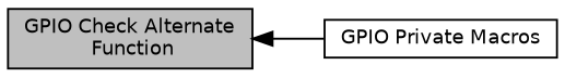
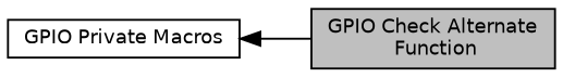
  digraph {
    rankdir=LR
    node [color=black fontname=Helvetica fontsize=10 shape=record style=filled]
    n1 [fillcolor=grey75 fontcolor=black height=0.2 label="GPIO Check Alternate\l Function" width=0.4]
    n2 [fillcolor=white height=0.2 label="GPIO Private Macros" width=0.4]
-   n1 -> n2 [dir=back fontname=Helvetica fontsize=10 labelfontname=Helvetica labelfontsize=10 shape=plaintext style=solid]
+   n2 -> n1 [dir=back fontname=Helvetica fontsize=10 labelfontname=Helvetica labelfontsize=10 shape=plaintext style=solid]
  }
